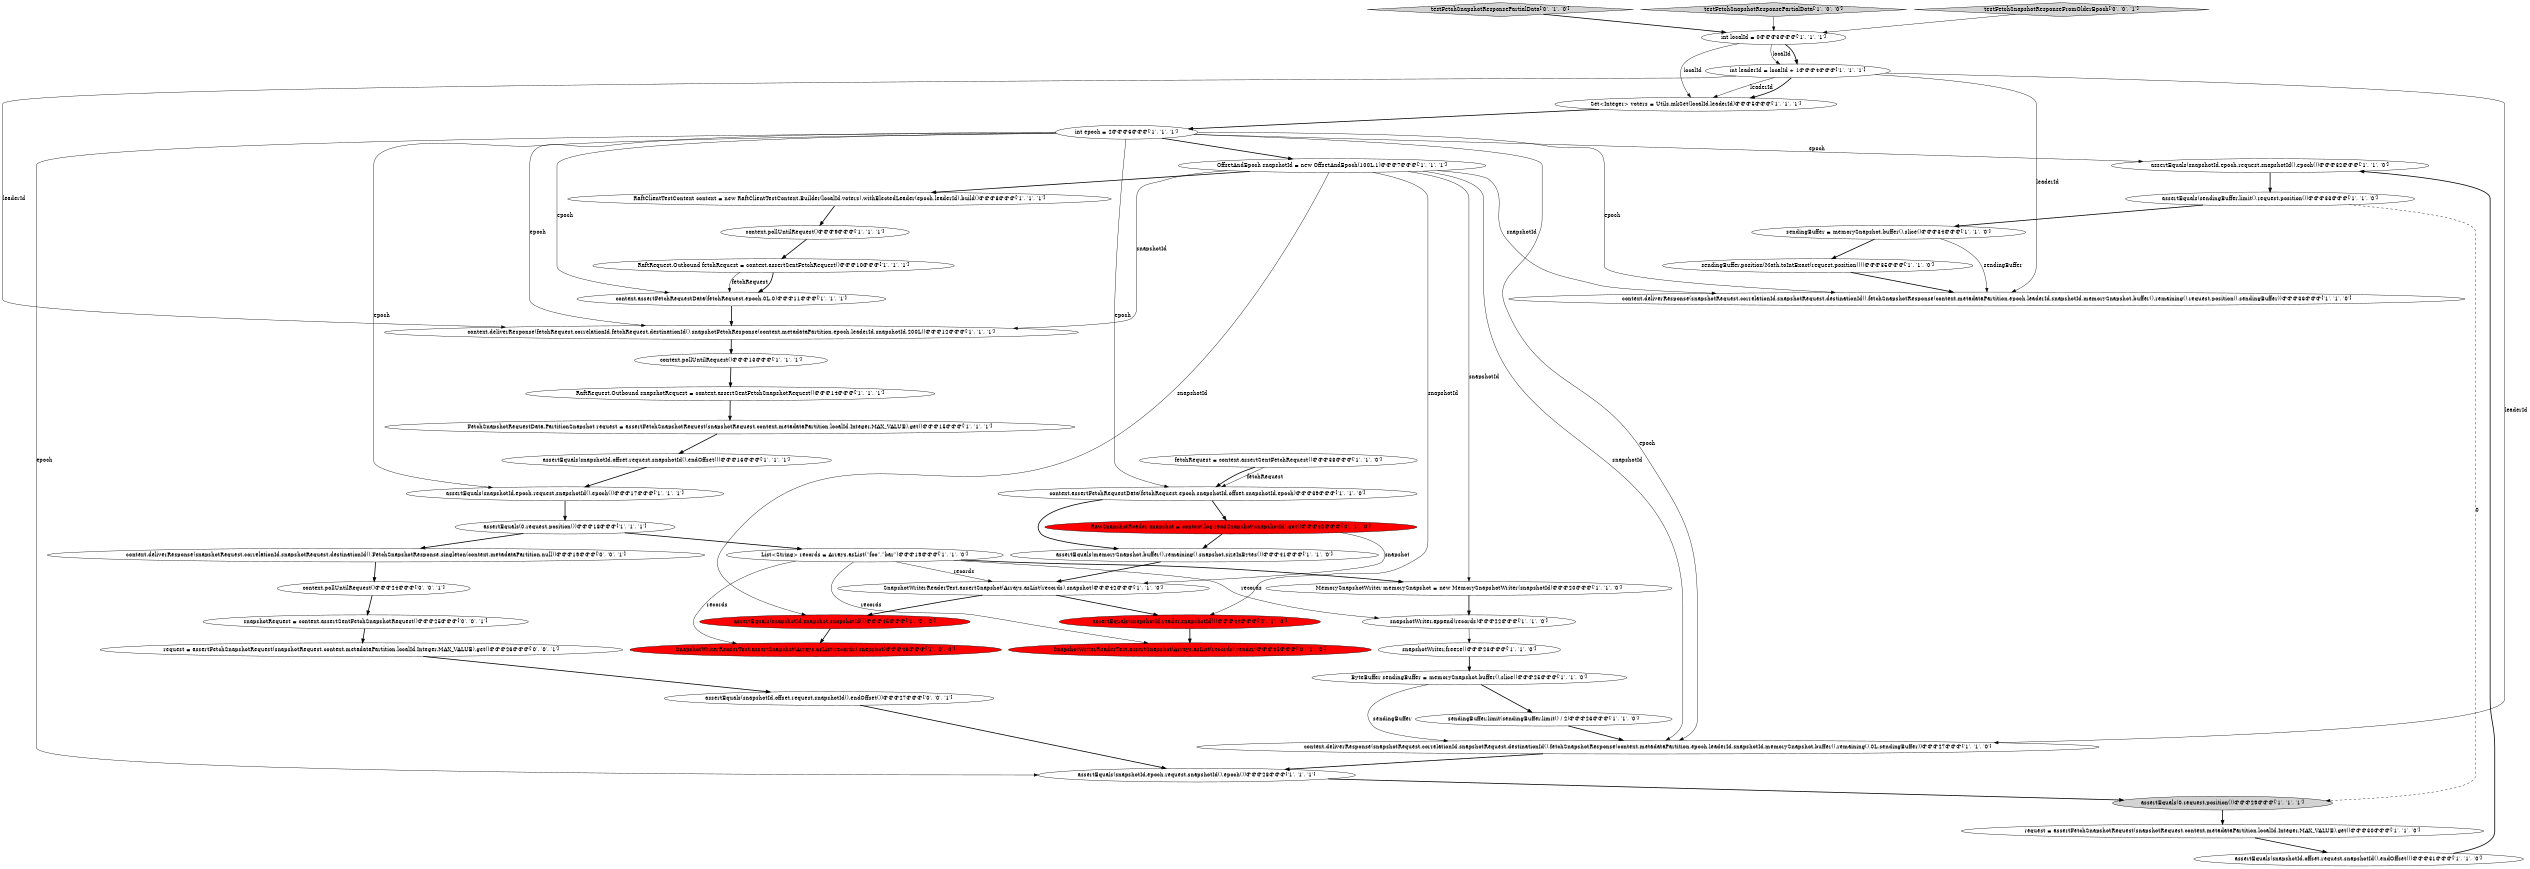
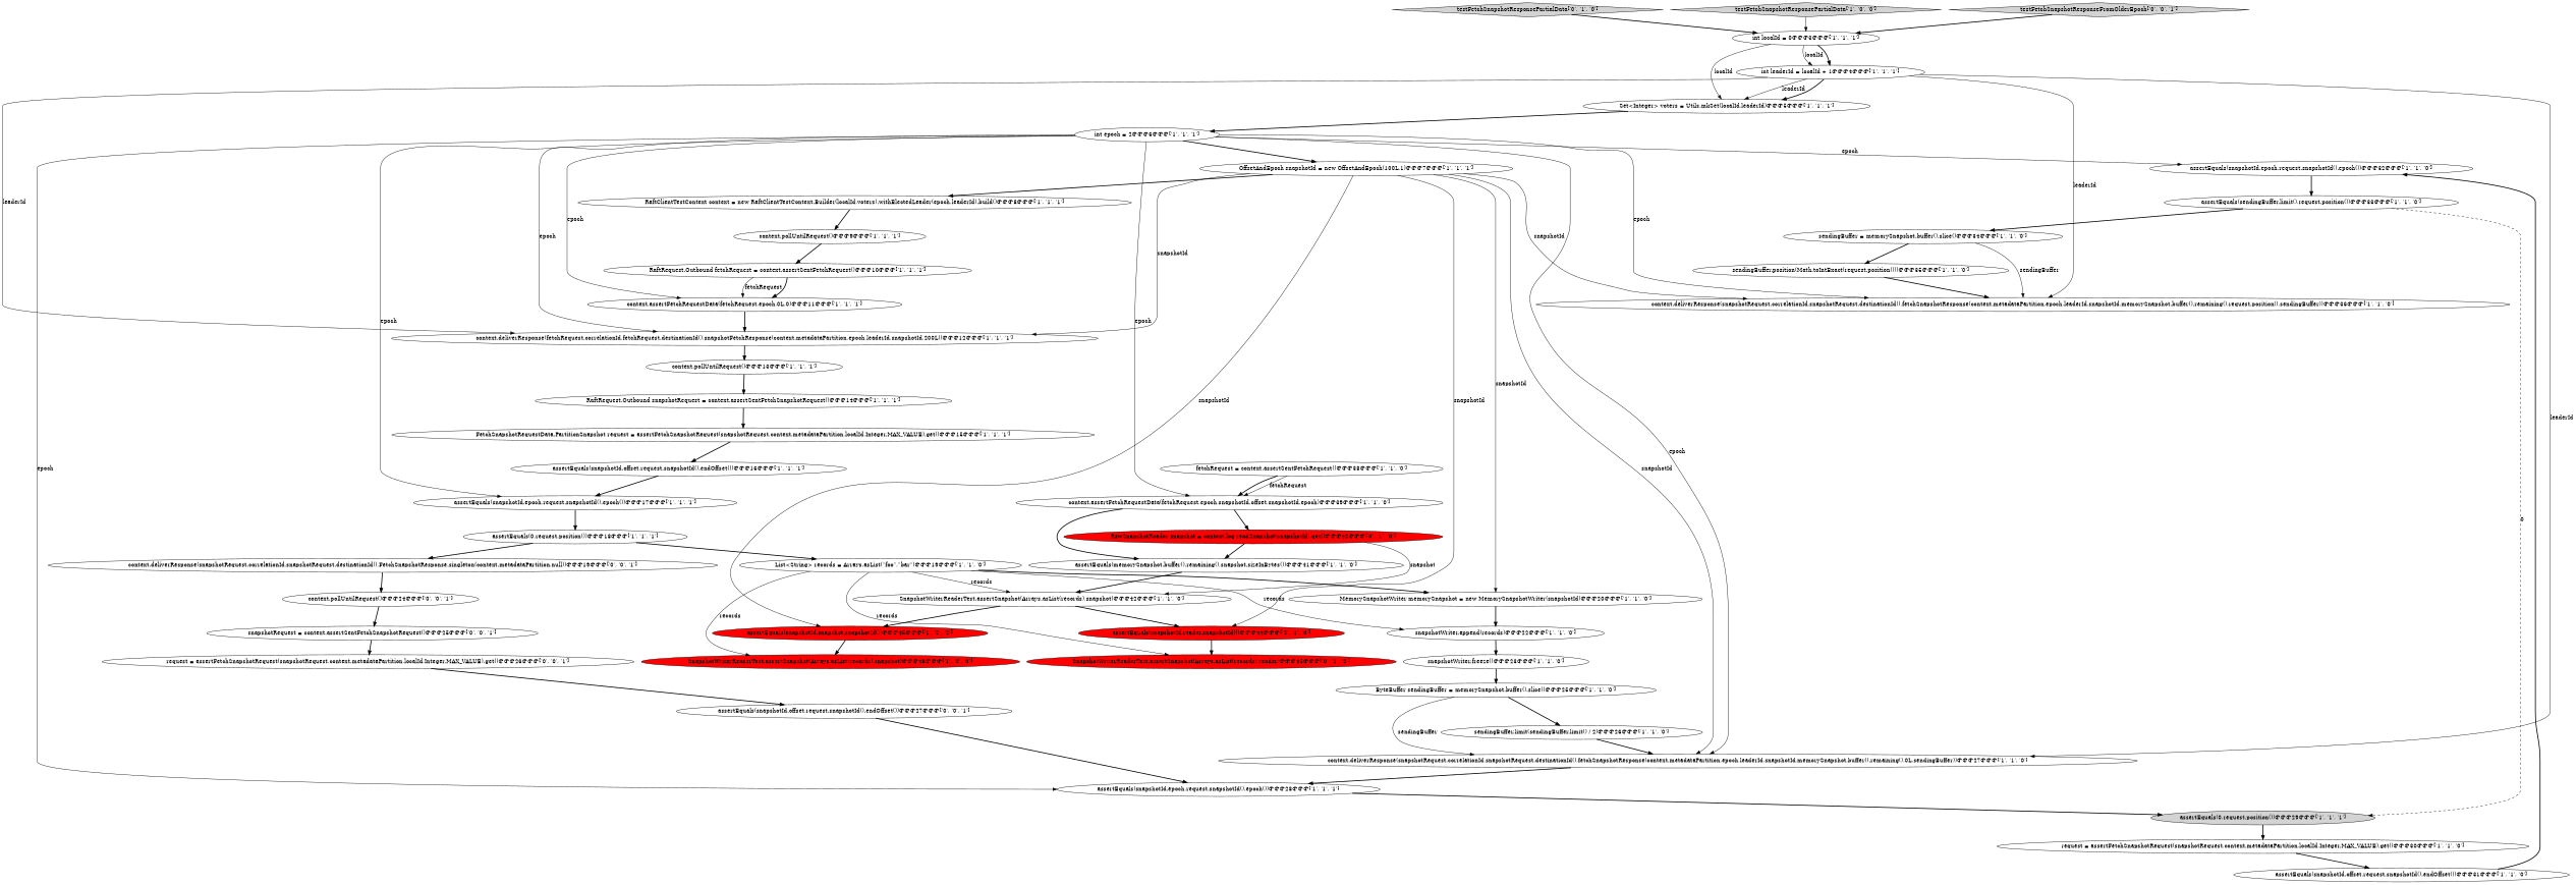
  digraph {
    node [fillcolor=white shape=ellipse style=filled]
    edge [style=bold]
    n1 [label="int epoch = 2@@@6@@@['1', '1', '1']"]
    n2 [label="assertEquals(snapshotId.epoch,request.snapshotId().epoch())@@@32@@@['1', '1', '0']"]
    n3 [label="assertEquals(snapshotId.epoch,request.snapshotId().epoch())@@@28@@@['1', '1', '1']"]
    n4 [label="context.assertFetchRequestData(fetchRequest,epoch,snapshotId.offset,snapshotId.epoch)@@@39@@@['1', '1', '0']"]
    n5 [label="context.deliverResponse(snapshotRequest.correlationId,snapshotRequest.destinationId(),fetchSnapshotResponse(context.metadataPartition,epoch,leaderId,snapshotId,memorySnapshot.buffer().remaining(),request.position(),sendingBuffer))@@@36@@@['1', '1', '0']"]
    n6 [label="context.deliverResponse(fetchRequest.correlationId,fetchRequest.destinationId(),snapshotFetchResponse(context.metadataPartition,epoch,leaderId,snapshotId,200L))@@@12@@@['1', '1', '1']"]
    n7 [label="context.assertFetchRequestData(fetchRequest,epoch,0L,0)@@@11@@@['1', '1', '1']"]
    n8 [label="assertEquals(snapshotId.epoch,request.snapshotId().epoch())@@@17@@@['1', '1', '1']"]
    n9 [label="context.deliverResponse(snapshotRequest.correlationId,snapshotRequest.destinationId(),fetchSnapshotResponse(context.metadataPartition,epoch,leaderId,snapshotId,memorySnapshot.buffer().remaining(),0L,sendingBuffer))@@@27@@@['1', '1', '0']"]
    n10 [label="OffsetAndEpoch snapshotId = new OffsetAndEpoch(100L,1)@@@7@@@['1', '1', '1']"]
    n11 [label="assertEquals(sendingBuffer.limit(),request.position())@@@33@@@['1', '1', '0']"]
    n12 [fillcolor=lightgray label="assertEquals(0,request.position())@@@29@@@['1', '1', '1']"]
    n13 [fillcolor=red label="RawSnapshotReader snapshot = context.log.readSnapshot(snapshotId).get()@@@40@@@['0', '1', '0']"]
    n14 [label="assertEquals(memorySnapshot.buffer().remaining(),snapshot.sizeInBytes())@@@41@@@['1', '1', '0']"]
    n15 [label="context.pollUntilRequest()@@@13@@@['1', '1', '1']"]
    n16 [label="assertEquals(0,request.position())@@@18@@@['1', '1', '1']"]
    n17 [fillcolor=red label="assertEquals(snapshotId,snapshot.snapshotId())@@@45@@@['1', '0', '0']"]
    n18 [label="MemorySnapshotWriter memorySnapshot = new MemorySnapshotWriter(snapshotId)@@@20@@@['1', '1', '0']"]
    n19 [fillcolor=red label="assertEquals(snapshotId,reader.snapshotId())@@@44@@@['0', '1', '0']"]
    n20 [label="RaftClientTestContext context = new RaftClientTestContext.Builder(localId,voters).withElectedLeader(epoch,leaderId).build()@@@8@@@['1', '1', '1']"]
    n21 [label="sendingBuffer = memorySnapshot.buffer().slice()@@@34@@@['1', '1', '0']"]
    n22 [label="sendingBuffer.position(Math.toIntExact(request.position()))@@@35@@@['1', '1', '0']"]
    n23 [label="request = assertFetchSnapshotRequest(snapshotRequest,context.metadataPartition,localId,Integer.MAX_VALUE).get()@@@30@@@['1', '1', '0']"]
    n24 [label="context.pollUntilRequest()@@@24@@@['0', '0', '1']"]
    n25 [label="snapshotRequest = context.assertSentFetchSnapshotRequest()@@@25@@@['0', '0', '1']"]
    n26 [label="request = assertFetchSnapshotRequest(snapshotRequest,context.metadataPartition,localId,Integer.MAX_VALUE).get()@@@26@@@['0', '0', '1']"]
    n27 [label="assertEquals(snapshotId.offset,request.snapshotId().endOffset())@@@27@@@['0', '0', '1']"]
    n28 [label="int leaderId = localId + 1@@@4@@@['1', '1', '1']"]
    n29 [label="Set<Integer> voters = Utils.mkSet(localId,leaderId)@@@5@@@['1', '1', '1']"]
    n30 [label="assertEquals(snapshotId.offset,request.snapshotId().endOffset())@@@31@@@['1', '1', '0']"]
    n31 [label="context.deliverResponse(snapshotRequest.correlationId,snapshotRequest.destinationId(),FetchSnapshotResponse.singleton(context.metadataPartition,null))@@@19@@@['0', '0', '1']"]
    n32 [fillcolor=red label="SnapshotWriterReaderTest.assertSnapshot(Arrays.asList(records),snapshot)@@@46@@@['1', '0', '0']"]
    n33 [label="SnapshotWriterReaderTest.assertSnapshot(Arrays.asList(records),snapshot)@@@42@@@['1', '1', '0']"]
    n34 [label="snapshotWriter.append(records)@@@22@@@['1', '1', '0']"]
    n35 [label="snapshotWriter.freeze()@@@23@@@['1', '1', '0']"]
    n36 [label="context.pollUntilRequest()@@@9@@@['1', '1', '1']"]
    n37 [label="RaftRequest.Outbound fetchRequest = context.assertSentFetchRequest()@@@10@@@['1', '1', '1']"]
    n38 [label="int localId = 0@@@3@@@['1', '1', '1']"]
    n39 [fillcolor=lightgray label="testFetchSnapshotResponsePartialData['0', '1', '0']" shape=diamond]
    n40 [fillcolor=lightgray label="testFetchSnapshotResponsePartialData['1', '0', '0']" shape=diamond]
    n41 [label="ByteBuffer sendingBuffer = memorySnapshot.buffer().slice()@@@25@@@['1', '1', '0']"]
    n42 [label="sendingBuffer.limit(sendingBuffer.limit() / 2)@@@26@@@['1', '1', '0']"]
    n43 [fillcolor=red label="SnapshotWriterReaderTest.assertSnapshot(Arrays.asList(records),reader)@@@45@@@['0', '1', '0']"]
    n44 [label="RaftRequest.Outbound snapshotRequest = context.assertSentFetchSnapshotRequest()@@@14@@@['1', '1', '1']"]
    n45 [label="FetchSnapshotRequestData.PartitionSnapshot request = assertFetchSnapshotRequest(snapshotRequest,context.metadataPartition,localId,Integer.MAX_VALUE).get()@@@15@@@['1', '1', '1']"]
    n46 [label="List<String> records = Arrays.asList(\"foo\",\"bar\")@@@19@@@['1', '1', '0']"]
    n47 [label="assertEquals(snapshotId.offset,request.snapshotId().endOffset())@@@16@@@['1', '1', '1']"]
    n48 [label="fetchRequest = context.assertSentFetchRequest()@@@38@@@['1', '1', '0']"]
    n49 [fillcolor=lightgray label="testFetchSnapshotResponseFromOlderEpoch['0', '0', '1']" shape=diamond]
    n1 -> n2 [label=epoch style=solid]
    n1 -> n3 [label=epoch style=solid]
    n1 -> n4 [label=epoch style=solid]
    n1 -> n5 [label=epoch style=solid]
    n1 -> n6 [label=epoch style=solid]
    n1 -> n7 [label=epoch style=solid]
    n1 -> n8 [label=epoch style=solid]
    n1 -> n9 [label=epoch style=solid]
    n1 -> n10
    n2 -> n11
    n3 -> n12
    n4 -> n13
    n4 -> n14
    n6 -> n15
    n7 -> n6
    n8 -> n16
    n9 -> n3
    n10 -> n5 [label=snapshotId style=solid]
    n10 -> n6 [label=snapshotId style=solid]
    n10 -> n9 [label=snapshotId style=solid]
    n10 -> n17 [label=snapshotId style=solid]
    n10 -> n18 [label=snapshotId style=solid]
    n10 -> n19 [label=snapshotId style=solid]
    n10 -> n20
    n11 -> n12 [label=0 style=dashed]
    n11 -> n21
    n12 -> n23
    n13 -> n14
    n13 -> n33 [label=snapshot style=solid]
    n14 -> n33
    n15 -> n44
    n16 -> n31
    n16 -> n46
    n17 -> n32
    n18 -> n34
    n19 -> n43
    n20 -> n36
    n21 -> n5 [label=sendingBuffer style=solid]
    n21 -> n22
    n22 -> n5
    n23 -> n30
    n24 -> n25
    n25 -> n26
    n26 -> n27
    n27 -> n3
    n28 -> n5 [label=leaderId style=solid]
    n28 -> n6 [label=leaderId style=solid]
    n28 -> n9 [label=leaderId style=solid]
    n28 -> n29 [label=leaderId style=solid]
    n28 -> n29
    n29 -> n1
    n30 -> n2
    n31 -> n24
    n33 -> n17
    n33 -> n19
-   n34 -> n35 [style=solid]
+   n34 -> n35
    n35 -> n41
    n36 -> n37
    n37 -> n7 [label=fetchRequest style=solid]
    n37 -> n7
    n38 -> n28
    n38 -> n28 [label=localId style=solid]
    n38 -> n29 [label=localId style=solid]
    n39 -> n38
    n40 -> n38 [style=solid]
    n41 -> n9 [label=sendingBuffer style=solid]
    n41 -> n42
    n42 -> n9
    n44 -> n45
    n45 -> n47
    n46 -> n18
    n46 -> n32 [label=records style=solid]
    n46 -> n33 [label=records style=solid]
    n46 -> n34 [label=records style=solid]
    n46 -> n43 [label=records style=solid]
    n47 -> n8
    n48 -> n4 [label=fetchRequest style=solid]
    n48 -> n4
-   n49 -> n38 [style=solid]
+   n49 -> n38
  }
